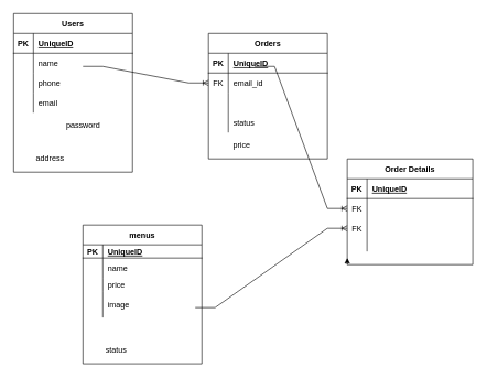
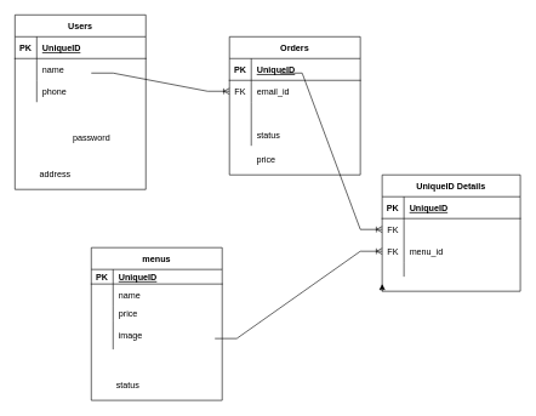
  <mxCell id="0" />
  <mxCell id="1" parent="0" />
  <mxCell id="2" value="Users" style="shape=table;startSize=30;container=1;collapsible=1;childLayout=tableLayout;fixedRows=1;rowLines=0;fontStyle=1;align=center;resizeLast=1;" vertex="1" parent="1"><mxGeometry x="20" y="20" width="180" height="240" as="geometry" /></mxCell>
  <mxCell id="3" value="" style="shape=partialRectangle;collapsible=0;dropTarget=0;pointerEvents=0;fillColor=none;top=0;left=0;bottom=1;right=0;points=[[0,0.5],[1,0.5]];portConstraint=eastwest;" vertex="1" parent="2"><mxGeometry y="30" width="180" height="30" as="geometry" /></mxCell>
  <mxCell id="4" value="PK" style="shape=partialRectangle;connectable=0;fillColor=none;top=0;left=0;bottom=0;right=0;fontStyle=1;overflow=hidden;" vertex="1" parent="3"><mxGeometry width="30" height="30" as="geometry"><mxRectangle width="30" height="30" as="alternateBounds" /></mxGeometry></mxCell>
  <mxCell id="5" value="UniqueID" style="shape=partialRectangle;connectable=0;fillColor=none;top=0;left=0;bottom=0;right=0;align=left;spacingLeft=6;fontStyle=5;overflow=hidden;" vertex="1" parent="3"><mxGeometry x="30" width="150" height="30" as="geometry"><mxRectangle width="150" height="30" as="alternateBounds" /></mxGeometry></mxCell>
  <mxCell id="6" value="" style="shape=partialRectangle;collapsible=0;dropTarget=0;pointerEvents=0;fillColor=none;top=0;left=0;bottom=0;right=0;points=[[0,0.5],[1,0.5]];portConstraint=eastwest;" vertex="1" parent="2"><mxGeometry y="60" width="180" height="30" as="geometry" /></mxCell>
  <mxCell id="7" value="" style="shape=partialRectangle;connectable=0;fillColor=none;top=0;left=0;bottom=0;right=0;editable=1;overflow=hidden;" vertex="1" parent="6"><mxGeometry width="30" height="30" as="geometry"><mxRectangle width="30" height="30" as="alternateBounds" /></mxGeometry></mxCell>
  <mxCell id="8" value="name" style="shape=partialRectangle;connectable=0;fillColor=none;top=0;left=0;bottom=0;right=0;align=left;spacingLeft=6;overflow=hidden;" vertex="1" parent="6"><mxGeometry x="30" width="150" height="30" as="geometry"><mxRectangle width="150" height="30" as="alternateBounds" /></mxGeometry></mxCell>
  <mxCell id="9" value="" style="shape=partialRectangle;collapsible=0;dropTarget=0;pointerEvents=0;fillColor=none;top=0;left=0;bottom=0;right=0;points=[[0,0.5],[1,0.5]];portConstraint=eastwest;" vertex="1" parent="2"><mxGeometry y="90" width="180" height="30" as="geometry" /></mxCell>
  <mxCell id="10" value="" style="shape=partialRectangle;connectable=0;fillColor=none;top=0;left=0;bottom=0;right=0;editable=1;overflow=hidden;" vertex="1" parent="9"><mxGeometry width="30" height="30" as="geometry"><mxRectangle width="30" height="30" as="alternateBounds" /></mxGeometry></mxCell>
  <mxCell id="11" value="phone" style="shape=partialRectangle;connectable=0;fillColor=none;top=0;left=0;bottom=0;right=0;align=left;spacingLeft=6;overflow=hidden;" vertex="1" parent="9"><mxGeometry x="30" width="150" height="30" as="geometry"><mxRectangle width="150" height="30" as="alternateBounds" /></mxGeometry></mxCell>
  <mxCell id="12" value="" style="shape=partialRectangle;collapsible=0;dropTarget=0;pointerEvents=0;fillColor=none;top=0;left=0;bottom=0;right=0;points=[[0,0.5],[1,0.5]];portConstraint=eastwest;" vertex="1" parent="2"><mxGeometry y="120" width="180" height="30" as="geometry" /></mxCell>
  <mxCell id="13" value="" style="shape=partialRectangle;connectable=0;fillColor=none;top=0;left=0;bottom=0;right=0;editable=1;overflow=hidden;" vertex="1" parent="12"><mxGeometry width="30" height="30" as="geometry"><mxRectangle width="30" height="30" as="alternateBounds" /></mxGeometry></mxCell>
- <mxCell id="14" value="email" style="shape=partialRectangle;connectable=0;fillColor=none;top=0;left=0;bottom=0;right=0;align=left;spacingLeft=6;overflow=hidden;" vertex="1" parent="12"><mxGeometry x="30" width="150" height="30" as="geometry"><mxRectangle width="150" height="30" as="alternateBounds" /></mxGeometry></mxCell>
  <mxCell id="15" value="password&lt;br&gt;" style="text;html=1;align=center;verticalAlign=middle;resizable=0;points=[];autosize=1;strokeColor=none;fillColor=none;" vertex="1" parent="1"><mxGeometry x="90" y="180" width="70" height="20" as="geometry" /></mxCell>
  <mxCell id="16" value="address" style="text;html=1;align=center;verticalAlign=middle;resizable=0;points=[];autosize=1;strokeColor=none;fillColor=none;" vertex="1" parent="1"><mxGeometry x="45" y="230" width="60" height="20" as="geometry" /></mxCell>
  <mxCell id="17" value="Orders" style="shape=table;startSize=30;container=1;collapsible=1;childLayout=tableLayout;fixedRows=1;rowLines=0;fontStyle=1;align=center;resizeLast=1;" vertex="1" parent="1"><mxGeometry x="315" y="50" width="180" height="190" as="geometry" /></mxCell>
  <mxCell id="18" value="" style="shape=partialRectangle;collapsible=0;dropTarget=0;pointerEvents=0;fillColor=none;top=0;left=0;bottom=1;right=0;points=[[0,0.5],[1,0.5]];portConstraint=eastwest;" vertex="1" parent="17"><mxGeometry y="30" width="180" height="30" as="geometry" /></mxCell>
  <mxCell id="19" value="PK" style="shape=partialRectangle;connectable=0;fillColor=none;top=0;left=0;bottom=0;right=0;fontStyle=1;overflow=hidden;" vertex="1" parent="18"><mxGeometry width="30" height="30" as="geometry"><mxRectangle width="30" height="30" as="alternateBounds" /></mxGeometry></mxCell>
  <mxCell id="20" value="UniqueID" style="shape=partialRectangle;connectable=0;fillColor=none;top=0;left=0;bottom=0;right=0;align=left;spacingLeft=6;fontStyle=5;overflow=hidden;" vertex="1" parent="18"><mxGeometry x="30" width="150" height="30" as="geometry"><mxRectangle width="150" height="30" as="alternateBounds" /></mxGeometry></mxCell>
  <mxCell id="21" value="" style="shape=partialRectangle;collapsible=0;dropTarget=0;pointerEvents=0;fillColor=none;top=0;left=0;bottom=0;right=0;points=[[0,0.5],[1,0.5]];portConstraint=eastwest;" vertex="1" parent="17"><mxGeometry y="60" width="180" height="30" as="geometry" /></mxCell>
  <mxCell id="22" value="FK" style="shape=partialRectangle;connectable=0;fillColor=none;top=0;left=0;bottom=0;right=0;editable=1;overflow=hidden;" vertex="1" parent="21"><mxGeometry width="30" height="30" as="geometry"><mxRectangle width="30" height="30" as="alternateBounds" /></mxGeometry></mxCell>
  <mxCell id="23" value="email_id" style="shape=partialRectangle;connectable=0;fillColor=none;top=0;left=0;bottom=0;right=0;align=left;spacingLeft=6;overflow=hidden;" vertex="1" parent="21"><mxGeometry x="30" width="150" height="30" as="geometry"><mxRectangle width="150" height="30" as="alternateBounds" /></mxGeometry></mxCell>
  <mxCell id="24" value="" style="shape=partialRectangle;collapsible=0;dropTarget=0;pointerEvents=0;fillColor=none;top=0;left=0;bottom=0;right=0;points=[[0,0.5],[1,0.5]];portConstraint=eastwest;" vertex="1" parent="17"><mxGeometry y="90" width="180" height="30" as="geometry" /></mxCell>
  <mxCell id="25" value="" style="shape=partialRectangle;connectable=0;fillColor=none;top=0;left=0;bottom=0;right=0;editable=1;overflow=hidden;" vertex="1" parent="24"><mxGeometry width="30" height="30" as="geometry"><mxRectangle width="30" height="30" as="alternateBounds" /></mxGeometry></mxCell>
  <mxCell id="26" value="" style="shape=partialRectangle;collapsible=0;dropTarget=0;pointerEvents=0;fillColor=none;top=0;left=0;bottom=0;right=0;points=[[0,0.5],[1,0.5]];portConstraint=eastwest;" vertex="1" parent="17"><mxGeometry y="120" width="180" height="30" as="geometry" /></mxCell>
  <mxCell id="27" value="" style="shape=partialRectangle;connectable=0;fillColor=none;top=0;left=0;bottom=0;right=0;editable=1;overflow=hidden;" vertex="1" parent="26"><mxGeometry width="30" height="30" as="geometry"><mxRectangle width="30" height="30" as="alternateBounds" /></mxGeometry></mxCell>
  <mxCell id="28" value="status" style="shape=partialRectangle;connectable=0;fillColor=none;top=0;left=0;bottom=0;right=0;align=left;spacingLeft=6;overflow=hidden;" vertex="1" parent="26"><mxGeometry x="30" width="150" height="30" as="geometry"><mxRectangle width="150" height="30" as="alternateBounds" /></mxGeometry></mxCell>
  <mxCell id="29" value="" style="edgeStyle=entityRelationEdgeStyle;fontSize=12;html=1;endArrow=ERoneToMany;rounded=0;entryX=0;entryY=0.5;entryDx=0;entryDy=0;" edge="1" parent="1" target="21"><mxGeometry width="100" height="100" relative="1" as="geometry"><mxPoint x="125" y="100" as="sourcePoint" /><mxPoint x="225" y="0" as="targetPoint" /></mxGeometry></mxCell>
  <mxCell id="30" value="price" style="text;html=1;align=center;verticalAlign=middle;resizable=0;points=[];autosize=1;strokeColor=none;fillColor=none;" vertex="1" parent="1"><mxGeometry x="345" y="210" width="40" height="20" as="geometry" /></mxCell>
  <mxCell id="31" style="edgeStyle=orthogonalEdgeStyle;rounded=0;orthogonalLoop=1;jettySize=auto;html=1;exitX=0;exitY=1;exitDx=0;exitDy=0;" edge="1" parent="1" source="32"><mxGeometry relative="1" as="geometry"><mxPoint x="525.069" y="390" as="targetPoint" /></mxGeometry></mxCell>
- <mxCell id="32" value="Order Details" style="shape=table;startSize=30;container=1;collapsible=1;childLayout=tableLayout;fixedRows=1;rowLines=0;fontStyle=1;align=center;resizeLast=1;" vertex="1" parent="1"><mxGeometry x="525" y="240" width="190" height="160" as="geometry" /></mxCell>
+ <mxCell id="32" value="UniqueID Details" style="shape=table;startSize=30;container=1;collapsible=1;childLayout=tableLayout;fixedRows=1;rowLines=0;fontStyle=1;align=center;resizeLast=1;" vertex="1" parent="1"><mxGeometry x="525" y="240" width="190" height="160" as="geometry" /></mxCell>
  <mxCell id="33" value="" style="shape=partialRectangle;collapsible=0;dropTarget=0;pointerEvents=0;fillColor=none;top=0;left=0;bottom=1;right=0;points=[[0,0.5],[1,0.5]];portConstraint=eastwest;" vertex="1" parent="32"><mxGeometry y="30" width="190" height="30" as="geometry" /></mxCell>
  <mxCell id="34" value="PK" style="shape=partialRectangle;connectable=0;fillColor=none;top=0;left=0;bottom=0;right=0;fontStyle=1;overflow=hidden;" vertex="1" parent="33"><mxGeometry width="30" height="30" as="geometry"><mxRectangle width="30" height="30" as="alternateBounds" /></mxGeometry></mxCell>
  <mxCell id="35" value="UniqueID" style="shape=partialRectangle;connectable=0;fillColor=none;top=0;left=0;bottom=0;right=0;align=left;spacingLeft=6;fontStyle=5;overflow=hidden;" vertex="1" parent="33"><mxGeometry x="30" width="160" height="30" as="geometry"><mxRectangle width="160" height="30" as="alternateBounds" /></mxGeometry></mxCell>
  <mxCell id="36" value="" style="shape=partialRectangle;collapsible=0;dropTarget=0;pointerEvents=0;fillColor=none;top=0;left=0;bottom=0;right=0;points=[[0,0.5],[1,0.5]];portConstraint=eastwest;" vertex="1" parent="32"><mxGeometry y="60" width="190" height="30" as="geometry" /></mxCell>
  <mxCell id="37" value="FK" style="shape=partialRectangle;connectable=0;fillColor=none;top=0;left=0;bottom=0;right=0;editable=1;overflow=hidden;" vertex="1" parent="36"><mxGeometry width="30" height="30" as="geometry"><mxRectangle width="30" height="30" as="alternateBounds" /></mxGeometry></mxCell>
  <mxCell id="38" value="" style="shape=partialRectangle;collapsible=0;dropTarget=0;pointerEvents=0;fillColor=none;top=0;left=0;bottom=0;right=0;points=[[0,0.5],[1,0.5]];portConstraint=eastwest;" vertex="1" parent="32"><mxGeometry y="90" width="190" height="30" as="geometry" /></mxCell>
  <mxCell id="39" value="FK" style="shape=partialRectangle;connectable=0;fillColor=none;top=0;left=0;bottom=0;right=0;editable=1;overflow=hidden;" vertex="1" parent="38"><mxGeometry width="30" height="30" as="geometry"><mxRectangle width="30" height="30" as="alternateBounds" /></mxGeometry></mxCell>
+ <mxCell id="40" value="menu_id" style="shape=partialRectangle;connectable=0;fillColor=none;top=0;left=0;bottom=0;right=0;align=left;spacingLeft=6;overflow=hidden;" vertex="1" parent="38"><mxGeometry x="30" width="160" height="30" as="geometry"><mxRectangle width="160" height="30" as="alternateBounds" /></mxGeometry></mxCell>
  <mxCell id="41" value="" style="shape=partialRectangle;collapsible=0;dropTarget=0;pointerEvents=0;fillColor=none;top=0;left=0;bottom=0;right=0;points=[[0,0.5],[1,0.5]];portConstraint=eastwest;" vertex="1" parent="32"><mxGeometry y="120" width="190" height="20" as="geometry" /></mxCell>
  <mxCell id="42" value="" style="shape=partialRectangle;connectable=0;fillColor=none;top=0;left=0;bottom=0;right=0;editable=1;overflow=hidden;" vertex="1" parent="41"><mxGeometry width="30" height="20" as="geometry"><mxRectangle width="30" height="20" as="alternateBounds" /></mxGeometry></mxCell>
  <mxCell id="43" value="" style="shape=partialRectangle;connectable=0;fillColor=none;top=0;left=0;bottom=0;right=0;align=left;spacingLeft=6;overflow=hidden;" vertex="1" parent="41"><mxGeometry x="30" width="160" height="20" as="geometry"><mxRectangle width="160" height="20" as="alternateBounds" /></mxGeometry></mxCell>
  <mxCell id="44" value="" style="edgeStyle=entityRelationEdgeStyle;fontSize=12;html=1;endArrow=ERoneToMany;rounded=0;entryX=0;entryY=0.5;entryDx=0;entryDy=0;" edge="1" parent="1" target="36"><mxGeometry width="100" height="100" relative="1" as="geometry"><mxPoint x="385" y="100" as="sourcePoint" /><mxPoint x="485" y="0" as="targetPoint" /></mxGeometry></mxCell>
  <mxCell id="45" value="menus" style="shape=table;startSize=30;container=1;collapsible=1;childLayout=tableLayout;fixedRows=1;rowLines=0;fontStyle=1;align=center;resizeLast=1;" vertex="1" parent="1"><mxGeometry x="125" y="340" width="180" height="210" as="geometry" /></mxCell>
  <mxCell id="46" value="" style="shape=partialRectangle;collapsible=0;dropTarget=0;pointerEvents=0;fillColor=none;top=0;left=0;bottom=1;right=0;points=[[0,0.5],[1,0.5]];portConstraint=eastwest;" vertex="1" parent="45"><mxGeometry y="30" width="180" height="20" as="geometry" /></mxCell>
  <mxCell id="47" value="PK" style="shape=partialRectangle;connectable=0;fillColor=none;top=0;left=0;bottom=0;right=0;fontStyle=1;overflow=hidden;" vertex="1" parent="46"><mxGeometry width="30" height="20" as="geometry"><mxRectangle width="30" height="20" as="alternateBounds" /></mxGeometry></mxCell>
  <mxCell id="48" value="UniqueID" style="shape=partialRectangle;connectable=0;fillColor=none;top=0;left=0;bottom=0;right=0;align=left;spacingLeft=6;fontStyle=5;overflow=hidden;" vertex="1" parent="46"><mxGeometry x="30" width="150" height="20" as="geometry"><mxRectangle width="150" height="20" as="alternateBounds" /></mxGeometry></mxCell>
  <mxCell id="49" value="" style="shape=partialRectangle;collapsible=0;dropTarget=0;pointerEvents=0;fillColor=none;top=0;left=0;bottom=0;right=0;points=[[0,0.5],[1,0.5]];portConstraint=eastwest;" vertex="1" parent="45"><mxGeometry y="50" width="180" height="30" as="geometry" /></mxCell>
  <mxCell id="50" value="" style="shape=partialRectangle;connectable=0;fillColor=none;top=0;left=0;bottom=0;right=0;editable=1;overflow=hidden;" vertex="1" parent="49"><mxGeometry width="30" height="30" as="geometry"><mxRectangle width="30" height="30" as="alternateBounds" /></mxGeometry></mxCell>
  <mxCell id="51" value="name" style="shape=partialRectangle;connectable=0;fillColor=none;top=0;left=0;bottom=0;right=0;align=left;spacingLeft=6;overflow=hidden;" vertex="1" parent="49"><mxGeometry x="30" width="150" height="30" as="geometry"><mxRectangle width="150" height="30" as="alternateBounds" /></mxGeometry></mxCell>
  <mxCell id="52" value="" style="shape=partialRectangle;collapsible=0;dropTarget=0;pointerEvents=0;fillColor=none;top=0;left=0;bottom=0;right=0;points=[[0,0.5],[1,0.5]];portConstraint=eastwest;" vertex="1" parent="45"><mxGeometry y="80" width="180" height="20" as="geometry" /></mxCell>
  <mxCell id="53" value="" style="shape=partialRectangle;connectable=0;fillColor=none;top=0;left=0;bottom=0;right=0;editable=1;overflow=hidden;" vertex="1" parent="52"><mxGeometry width="30" height="20" as="geometry"><mxRectangle width="30" height="20" as="alternateBounds" /></mxGeometry></mxCell>
  <mxCell id="54" value="price" style="shape=partialRectangle;connectable=0;fillColor=none;top=0;left=0;bottom=0;right=0;align=left;spacingLeft=6;overflow=hidden;" vertex="1" parent="52"><mxGeometry x="30" width="150" height="20" as="geometry"><mxRectangle width="150" height="20" as="alternateBounds" /></mxGeometry></mxCell>
  <mxCell id="55" value="" style="shape=partialRectangle;collapsible=0;dropTarget=0;pointerEvents=0;fillColor=none;top=0;left=0;bottom=0;right=0;points=[[0,0.5],[1,0.5]];portConstraint=eastwest;" vertex="1" parent="45"><mxGeometry y="100" width="180" height="40" as="geometry" /></mxCell>
  <mxCell id="56" value="" style="shape=partialRectangle;connectable=0;fillColor=none;top=0;left=0;bottom=0;right=0;editable=1;overflow=hidden;" vertex="1" parent="55"><mxGeometry width="30" height="40" as="geometry"><mxRectangle width="30" height="40" as="alternateBounds" /></mxGeometry></mxCell>
  <mxCell id="57" value="image" style="shape=partialRectangle;connectable=0;fillColor=none;top=0;left=0;bottom=0;right=0;align=left;spacingLeft=6;overflow=hidden;" vertex="1" parent="55"><mxGeometry x="30" width="150" height="40" as="geometry"><mxRectangle width="150" height="40" as="alternateBounds" /></mxGeometry></mxCell>
  <mxCell id="58" value="status" style="text;html=1;align=center;verticalAlign=middle;resizable=0;points=[];autosize=1;strokeColor=none;fillColor=none;" vertex="1" parent="1"><mxGeometry x="150" y="520" width="50" height="20" as="geometry" /></mxCell>
  <mxCell id="59" value="" style="edgeStyle=entityRelationEdgeStyle;fontSize=12;html=1;endArrow=ERoneToMany;rounded=0;entryX=0;entryY=0.5;entryDx=0;entryDy=0;" edge="1" parent="1" target="38"><mxGeometry width="100" height="100" relative="1" as="geometry"><mxPoint x="295" y="465" as="sourcePoint" /><mxPoint x="425" y="240" as="targetPoint" /></mxGeometry></mxCell>
